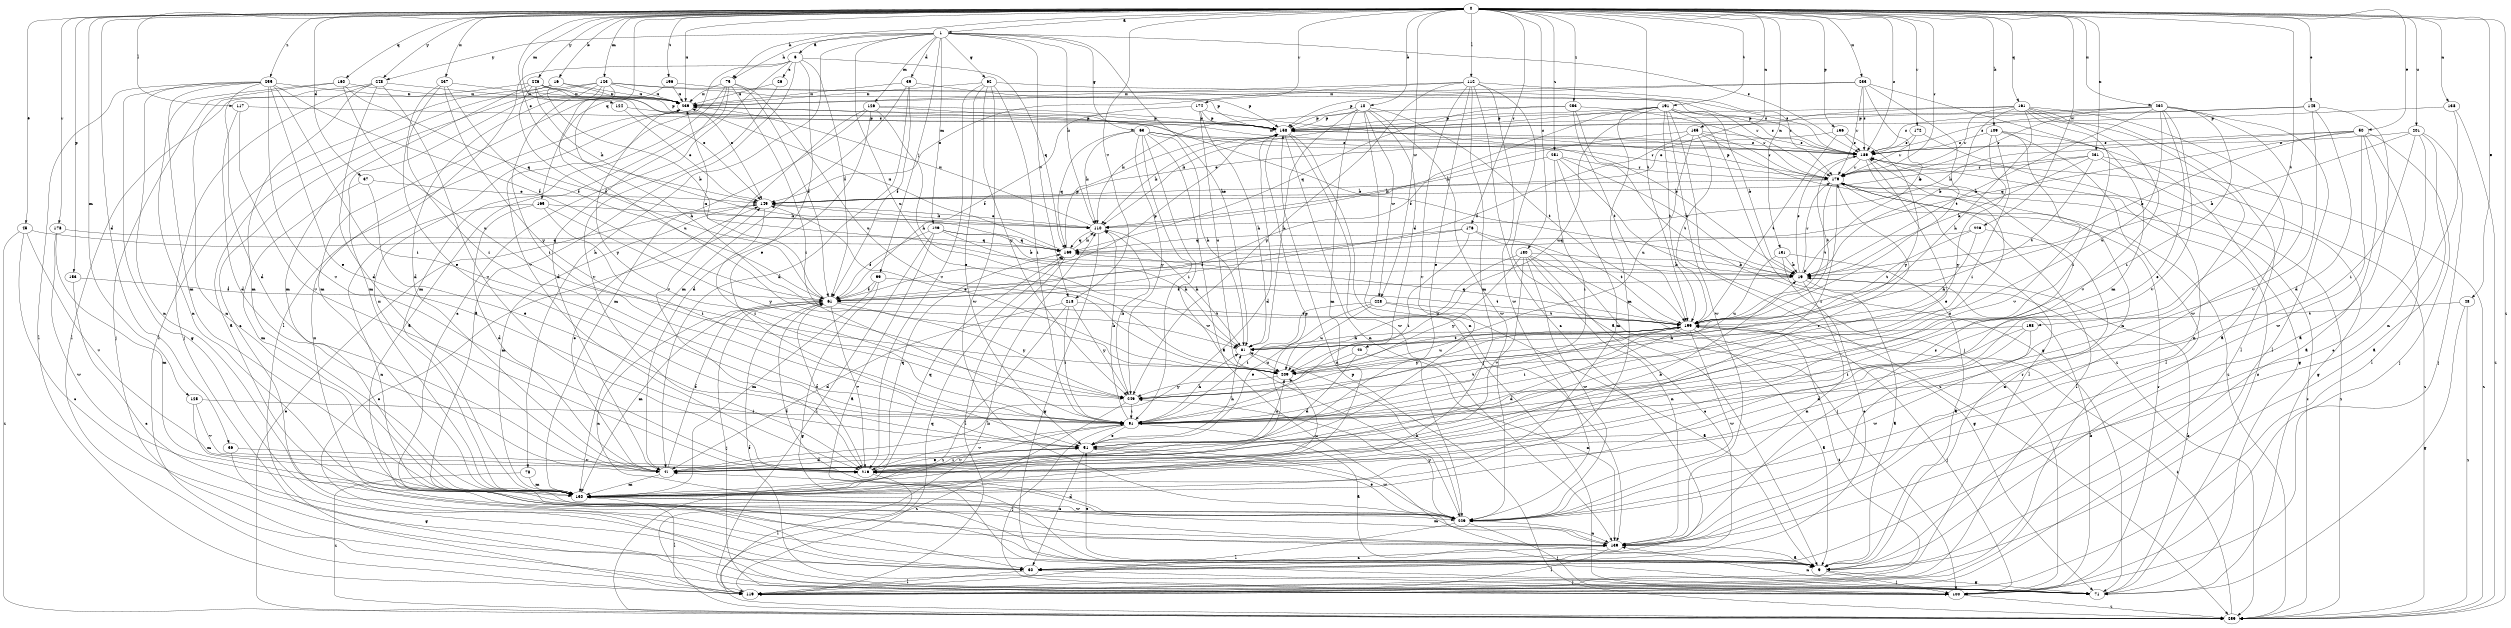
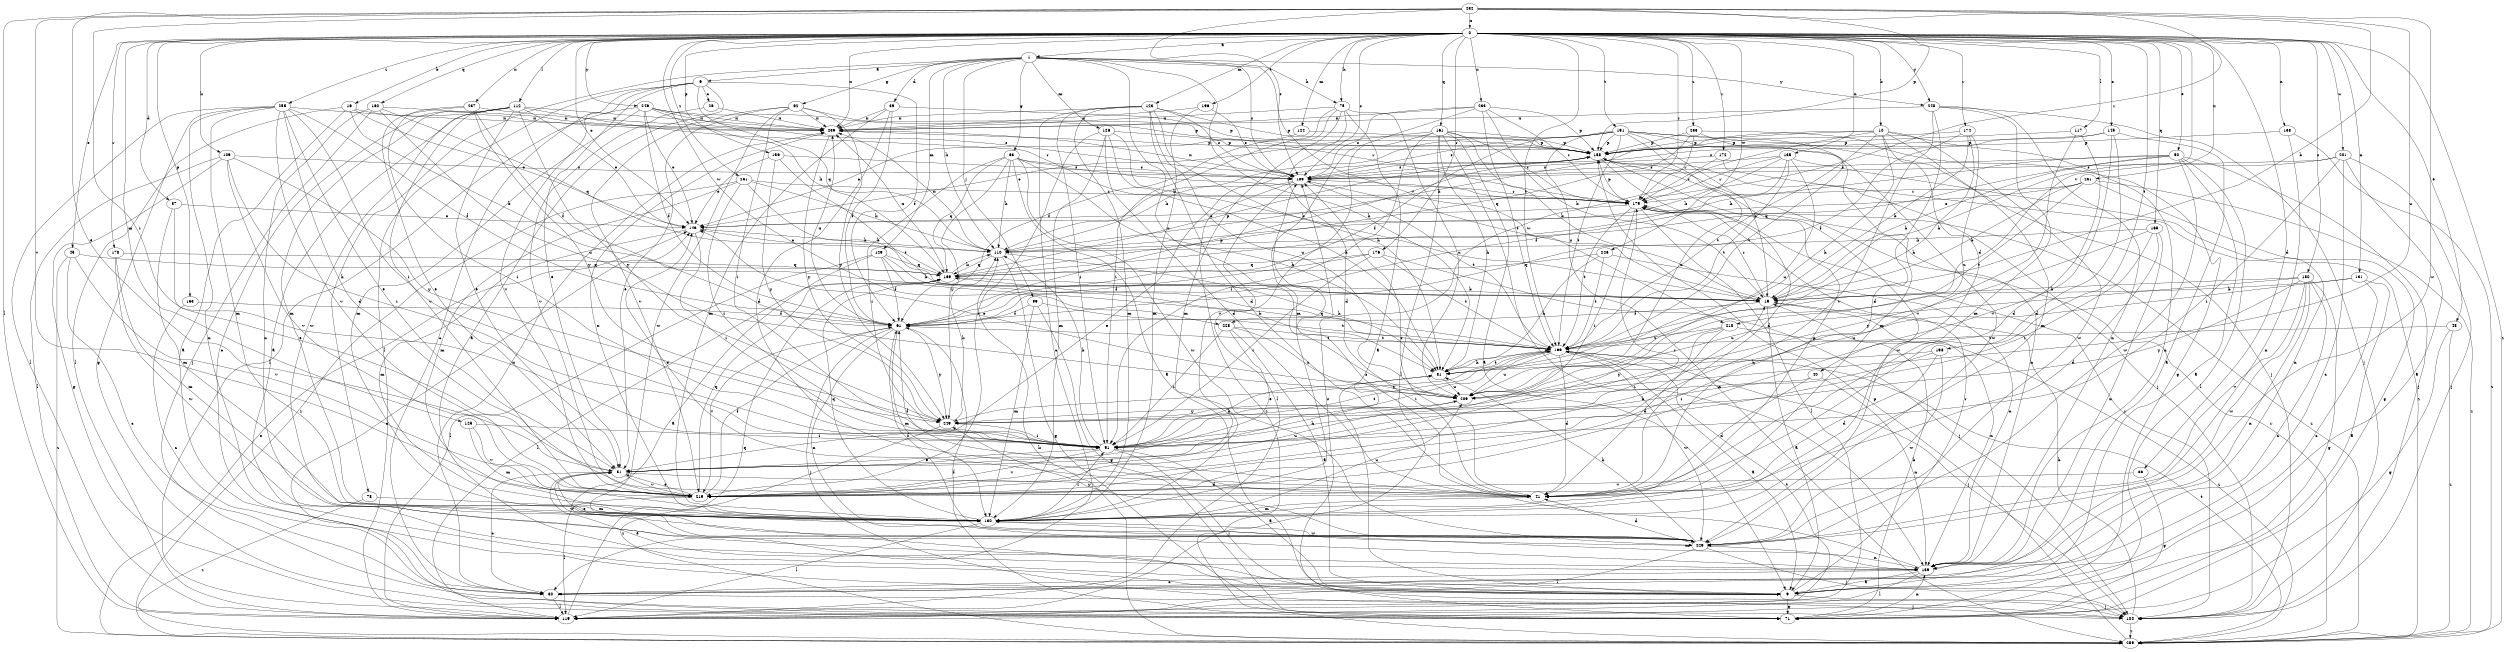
  strict digraph {
    0
    1
    10
    16
    36
    37
    45
    48
    50
    75
    109
    112
    117
    123
    124
    125
    131
    135
    138
    145
    149
    153
    156
    160
    161
    165
    172
    174
    176
    178
    179
    180
    189
    191
    196
    198
    199
    201
    218
    226
    228
    231
    232
    233
    237
    239
    246
    248
    251
    253
    255
    259
    6
    39
    62
    63
    78
    81
    99
    110
    126
    129
    209
    40
    130
    139
    158
    229
    9
    119
    19
    219
    71
    51
    30
    169
    100
    61
    41
    91
    249
    26
    0 -> 1 [label=a]
    0 -> 10 [label=b]
    0 -> 16 [label=b]
    0 -> 36 [label=d]
    0 -> 37 [label=d]
    0 -> 45 [label=e]
    0 -> 48 [label=e]
    0 -> 50 [label=e]
    0 -> 75 [label=h]
    0 -> 109 [label=k]
    0 -> 112 [label=l]
    0 -> 117 [label=l]
    0 -> 123 [label=m]
    0 -> 124 [label=m]
    0 -> 125 [label=m]
    0 -> 131 [label=n]
    0 -> 135 [label=n]
    0 -> 138 [label=n]
    0 -> 145 [label=o]
    0 -> 149 [label=o]
    0 -> 153 [label=p]
    0 -> 156 [label=p]
    0 -> 160 [label=q]
    0 -> 161 [label=q]
    0 -> 165 [label=q]
    0 -> 172 [label=r]
    0 -> 174 [label=r]
    0 -> 176 [label=r]
    0 -> 178 [label=r]
    0 -> 179 [label=r]
    0 -> 180 [label=s]
    0 -> 189 [label=s]
    0 -> 191 [label=t]
    0 -> 196 [label=t]
    0 -> 198 [label=t]
    0 -> 199 [label=t]
    0 -> 201 [label=u]
    0 -> 218 [label=v]
    0 -> 226 [label=w]
    0 -> 228 [label=w]
    0 -> 231 [label=x]
-   0 -> 232 [label=x]
+   232 -> 0 [label=x]
    0 -> 233 [label=x]
    0 -> 237 [label=x]
    0 -> 239 [label=x]
    0 -> 246 [label=y]
    0 -> 248 [label=y]
    0 -> 251 [label=z]
    0 -> 253 [label=z]
    0 -> 255 [label=z]
    0 -> 259 [label=z]
    1 -> 75 [label=h]
    1 -> 189 [label=s]
    1 -> 218 [label=v]
    1 -> 248 [label=y]
    1 -> 6 [label=a]
    1 -> 39 [label=d]
    1 -> 62 [label=g]
    1 -> 63 [label=g]
    1 -> 78 [label=h]
    1 -> 81 [label=h]
    1 -> 99 [label=j]
    1 -> 110 [label=k]
    1 -> 126 [label=m]
    1 -> 129 [label=m]
    1 -> 209 [label=u]
    10 -> 199 [label=t]
    10 -> 228 [label=w]
    10 -> 81 [label=h]
    10 -> 110 [label=k]
    10 -> 40 [label=d]
    10 -> 130 [label=m]
    10 -> 139 [label=n]
    10 -> 158 [label=p]
    10 -> 229 [label=w]
    16 -> 149 [label=o]
    16 -> 239 [label=x]
    16 -> 9 [label=a]
    16 -> 119 [label=l]
    16 -> 19 [label=b]
    36 -> 219 [label=v]
    36 -> 71 [label=g]
    37 -> 149 [label=o]
    37 -> 130 [label=m]
    37 -> 51 [label=e]
    45 -> 259 [label=z]
    45 -> 219 [label=v]
    45 -> 30 [label=c]
    45 -> 169 [label=q]
    48 -> 199 [label=t]
    48 -> 259 [label=z]
    48 -> 71 [label=g]
    50 -> 189 [label=s]
    50 -> 110 [label=k]
    50 -> 229 [label=w]
    50 -> 9 [label=a]
    50 -> 119 [label=l]
    50 -> 19 [label=b]
    50 -> 169 [label=q]
    50 -> 100 [label=j]
    75 -> 239 [label=x]
    75 -> 209 [label=u]
    75 -> 130 [label=m]
    75 -> 9 [label=a]
    75 -> 61 [label=f]
    75 -> 41 [label=d]
    75 -> 91 [label=i]
    109 -> 189 [label=s]
    109 -> 119 [label=l]
    109 -> 219 [label=v]
    109 -> 71 [label=g]
    109 -> 91 [label=i]
    109 -> 249 [label=y]
    112 -> 149 [label=o]
    112 -> 179 [label=r]
    112 -> 239 [label=x]
    112 -> 130 [label=m]
    112 -> 229 [label=w]
    112 -> 9 [label=a]
    112 -> 219 [label=v]
    112 -> 51 [label=e]
    112 -> 30 [label=c]
    112 -> 249 [label=y]
    117 -> 158 [label=p]
    117 -> 219 [label=v]
    117 -> 41 [label=d]
    123 -> 189 [label=s]
    123 -> 239 [label=x]
    123 -> 81 [label=h]
    123 -> 209 [label=u]
    123 -> 130 [label=m]
    123 -> 158 [label=p]
    123 -> 30 [label=c]
    123 -> 41 [label=d]
    123 -> 91 [label=i]
    124 -> 149 [label=o]
    124 -> 158 [label=p]
    125 -> 130 [label=m]
    125 -> 219 [label=v]
    125 -> 91 [label=i]
    131 -> 209 [label=u]
    131 -> 9 [label=a]
    131 -> 19 [label=b]
    131 -> 30 [label=c]
    135 -> 179 [label=r]
    135 -> 189 [label=s]
    135 -> 199 [label=t]
    135 -> 259 [label=z]
    135 -> 110 [label=k]
    135 -> 209 [label=u]
    135 -> 61 [label=f]
    138 -> 259 [label=z]
    138 -> 139 [label=n]
    138 -> 158 [label=p]
    145 -> 189 [label=s]
    145 -> 158 [label=p]
    145 -> 9 [label=a]
    145 -> 219 [label=v]
    145 -> 41 [label=d]
    149 -> 110 [label=k]
    149 -> 130 [label=m]
    149 -> 91 [label=i]
    153 -> 30 [label=c]
    153 -> 61 [label=f]
    156 -> 149 [label=o]
    156 -> 189 [label=s]
    156 -> 199 [label=t]
    156 -> 249 [label=y]
    160 -> 239 [label=x]
    160 -> 209 [label=u]
    160 -> 139 [label=n]
    160 -> 169 [label=q]
    160 -> 100 [label=j]
    161 -> 149 [label=o]
    161 -> 179 [label=r]
    161 -> 81 [label=h]
    161 -> 139 [label=n]
    161 -> 158 [label=p]
    161 -> 9 [label=a]
    161 -> 119 [label=l]
    161 -> 19 [label=b]
    161 -> 219 [label=v]
    161 -> 91 [label=i]
    165 -> 110 [label=k]
    165 -> 139 [label=n]
    165 -> 41 [label=d]
    165 -> 91 [label=i]
    165 -> 249 [label=y]
    172 -> 179 [label=r]
    172 -> 189 [label=s]
    172 -> 139 [label=n]
    174 -> 81 [label=h]
    174 -> 209 [label=u]
    174 -> 158 [label=p]
    174 -> 19 [label=b]
    174 -> 61 [label=f]
    176 -> 199 [label=t]
    176 -> 169 [label=q]
    176 -> 100 [label=j]
    176 -> 61 [label=f]
    176 -> 91 [label=i]
    178 -> 130 [label=m]
    178 -> 229 [label=w]
    178 -> 169 [label=q]
    179 -> 149 [label=o]
    179 -> 199 [label=t]
    179 -> 259 [label=z]
    179 -> 158 [label=p]
    179 -> 119 [label=l]
    179 -> 91 [label=i]
    180 -> 209 [label=u]
    180 -> 139 [label=n]
    180 -> 229 [label=w]
    180 -> 19 [label=b]
    180 -> 219 [label=v]
    180 -> 71 [label=g]
    180 -> 30 [label=c]
    180 -> 249 [label=y]
    189 -> 179 [label=r]
    189 -> 199 [label=t]
    189 -> 239 [label=x]
    189 -> 259 [label=z]
    189 -> 119 [label=l]
    189 -> 51 [label=e]
    191 -> 189 [label=s]
    191 -> 199 [label=t]
    191 -> 259 [label=z]
    191 -> 110 [label=k]
    191 -> 209 [label=u]
    191 -> 130 [label=m]
    191 -> 158 [label=p]
    191 -> 229 [label=w]
    191 -> 19 [label=b]
    191 -> 100 [label=j]
    191 -> 61 [label=f]
    196 -> 189 [label=s]
    196 -> 239 [label=x]
    196 -> 130 [label=m]
    198 -> 81 [label=h]
    198 -> 229 [label=w]
    198 -> 41 [label=d]
    198 -> 91 [label=i]
    199 -> 81 [label=h]
    199 -> 209 [label=u]
    199 -> 229 [label=w]
    199 -> 9 [label=a]
    199 -> 169 [label=q]
    199 -> 100 [label=j]
    199 -> 41 [label=d]
    199 -> 91 [label=i]
    199 -> 249 [label=y]
    201 -> 189 [label=s]
    201 -> 9 [label=a]
    201 -> 19 [label=b]
    201 -> 30 [label=c]
    201 -> 100 [label=j]
    201 -> 91 [label=i]
    218 -> 199 [label=t]
    218 -> 259 [label=z]
    218 -> 41 [label=d]
    218 -> 91 [label=i]
    218 -> 249 [label=y]
    226 -> 199 [label=t]
    226 -> 81 [label=h]
    226 -> 139 [label=n]
    226 -> 169 [label=q]
    228 -> 199 [label=t]
    228 -> 209 [label=u]
    228 -> 9 [label=a]
    228 -> 51 [label=e]
    228 -> 91 [label=i]
    231 -> 149 [label=o]
    231 -> 179 [label=r]
    231 -> 199 [label=t]
    231 -> 259 [label=z]
    231 -> 19 [label=b]
    231 -> 71 [label=g]
    232 -> 179 [label=r]
    232 -> 189 [label=s]
    232 -> 209 [label=u]
    232 -> 158 [label=p]
    232 -> 229 [label=w]
    232 -> 119 [label=l]
    232 -> 19 [label=b]
    232 -> 219 [label=v]
    232 -> 51 [label=e]
    232 -> 91 [label=i]
    233 -> 179 [label=r]
    233 -> 189 [label=s]
    233 -> 199 [label=t]
    233 -> 239 [label=x]
    233 -> 130 [label=m]
    233 -> 158 [label=p]
    233 -> 19 [label=b]
    237 -> 239 [label=x]
    237 -> 51 [label=e]
    237 -> 61 [label=f]
    237 -> 91 [label=i]
    237 -> 249 [label=y]
    239 -> 158 [label=p]
    239 -> 249 [label=y]
    246 -> 149 [label=o]
    246 -> 189 [label=s]
    246 -> 239 [label=x]
    246 -> 110 [label=k]
    246 -> 130 [label=m]
    246 -> 158 [label=p]
    246 -> 119 [label=l]
    246 -> 61 [label=f]
    248 -> 239 [label=x]
    248 -> 130 [label=m]
    248 -> 139 [label=n]
    248 -> 219 [label=v]
    248 -> 100 [label=j]
    248 -> 41 [label=d]
    251 -> 179 [label=r]
    251 -> 259 [label=z]
    251 -> 110 [label=k]
    251 -> 130 [label=m]
    251 -> 19 [label=b]
    251 -> 91 [label=i]
    253 -> 179 [label=r]
    253 -> 199 [label=t]
    253 -> 158 [label=p]
    253 -> 71 [label=g]
    253 -> 169 [label=q]
    255 -> 239 [label=x]
    255 -> 130 [label=m]
    255 -> 139 [label=n]
    255 -> 119 [label=l]
    255 -> 219 [label=v]
    255 -> 71 [label=g]
    255 -> 51 [label=e]
    255 -> 61 [label=f]
    255 -> 41 [label=d]
    255 -> 91 [label=i]
    259 -> 149 [label=o]
    259 -> 179 [label=r]
    259 -> 199 [label=t]
    259 -> 110 [label=k]
    259 -> 158 [label=p]
    6 -> 9 [label=a]
    6 -> 119 [label=l]
    6 -> 219 [label=v]
    6 -> 51 [label=e]
    6 -> 30 [label=c]
    6 -> 169 [label=q]
    6 -> 61 [label=f]
    6 -> 26 [label=c]
    39 -> 239 [label=x]
    39 -> 130 [label=m]
    39 -> 158 [label=p]
    39 -> 61 [label=f]
    39 -> 41 [label=d]
    62 -> 179 [label=r]
    62 -> 239 [label=x]
    62 -> 229 [label=w]
    62 -> 219 [label=v]
    62 -> 51 [label=e]
    62 -> 91 [label=i]
    62 -> 249 [label=y]
    63 -> 179 [label=r]
    63 -> 189 [label=s]
    63 -> 81 [label=h]
    63 -> 110 [label=k]
    63 -> 229 [label=w]
    63 -> 9 [label=a]
    63 -> 169 [label=q]
    63 -> 91 [label=i]
    63 -> 249 [label=y]
    78 -> 259 [label=z]
    78 -> 130 [label=m]
    81 -> 199 [label=t]
    81 -> 209 [label=u]
    99 -> 199 [label=t]
    99 -> 130 [label=m]
    99 -> 71 [label=g]
    99 -> 61 [label=f]
    110 -> 149 [label=o]
    110 -> 239 [label=x]
    110 -> 81 [label=h]
    110 -> 71 [label=g]
    110 -> 169 [label=q]
    126 -> 81 [label=h]
    126 -> 130 [label=m]
    126 -> 158 [label=p]
    126 -> 19 [label=b]
    126 -> 219 [label=v]
    126 -> 41 [label=d]
    129 -> 81 [label=h]
    129 -> 9 [label=a]
    129 -> 119 [label=l]
    129 -> 19 [label=b]
    129 -> 169 [label=q]
    129 -> 61 [label=f]
    209 -> 149 [label=o]
    209 -> 249 [label=y]
    40 -> 209 [label=u]
    40 -> 139 [label=n]
    40 -> 41 [label=d]
    130 -> 239 [label=x]
    130 -> 209 [label=u]
    130 -> 158 [label=p]
    130 -> 229 [label=w]
    130 -> 119 [label=l]
    130 -> 169 [label=q]
    130 -> 91 [label=i]
    139 -> 189 [label=s]
    139 -> 130 [label=m]
    139 -> 9 [label=a]
    139 -> 119 [label=l]
    139 -> 30 [label=c]
    158 -> 189 [label=s]
    158 -> 110 [label=k]
    158 -> 139 [label=n]
    158 -> 229 [label=w]
    158 -> 100 [label=j]
    158 -> 41 [label=d]
    229 -> 81 [label=h]
    229 -> 139 [label=n]
    229 -> 119 [label=l]
    229 -> 51 [label=e]
    229 -> 100 [label=j]
    229 -> 61 [label=f]
    229 -> 41 [label=d]
    229 -> 249 [label=y]
    9 -> 179 [label=r]
    9 -> 71 [label=g]
    9 -> 51 [label=e]
    9 -> 100 [label=j]
    119 -> 199 [label=t]
    119 -> 169 [label=q]
    19 -> 179 [label=r]
    19 -> 189 [label=s]
    19 -> 139 [label=n]
    19 -> 9 [label=a]
    19 -> 61 [label=f]
    219 -> 179 [label=r]
    219 -> 119 [label=l]
    219 -> 19 [label=b]
    219 -> 51 [label=e]
    219 -> 169 [label=q]
    219 -> 61 [label=f]
    71 -> 149 [label=o]
    71 -> 189 [label=s]
    71 -> 139 [label=n]
    71 -> 19 [label=b]
    71 -> 61 [label=f]
    51 -> 81 [label=h]
    51 -> 209 [label=u]
    51 -> 229 [label=w]
    51 -> 219 [label=v]
    51 -> 30 [label=c]
    51 -> 41 [label=d]
    30 -> 239 [label=x]
    30 -> 119 [label=l]
    30 -> 100 [label=j]
    169 -> 239 [label=x]
    169 -> 110 [label=k]
    169 -> 158 [label=p]
    169 -> 119 [label=l]
    169 -> 19 [label=b]
    100 -> 179 [label=r]
    100 -> 259 [label=z]
    100 -> 19 [label=b]
    61 -> 199 [label=t]
    61 -> 239 [label=x]
    61 -> 130 [label=m]
    61 -> 139 [label=n]
    61 -> 158 [label=p]
    61 -> 219 [label=v]
    61 -> 100 [label=j]
    61 -> 249 [label=y]
    41 -> 149 [label=o]
    41 -> 189 [label=s]
    41 -> 130 [label=m]
    41 -> 61 [label=f]
    91 -> 199 [label=t]
    91 -> 81 [label=h]
    91 -> 110 [label=k]
    91 -> 9 [label=a]
    91 -> 219 [label=v]
    91 -> 51 [label=e]
    91 -> 100 [label=j]
    249 -> 259 [label=z]
    249 -> 110 [label=k]
    249 -> 91 [label=i]
    26 -> 239 [label=x]
    26 -> 219 [label=v]
  }
